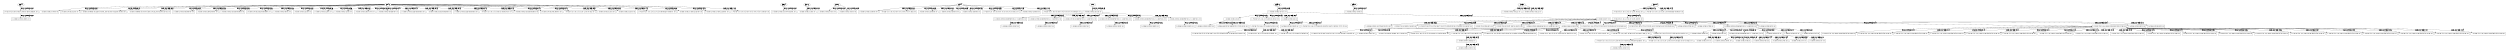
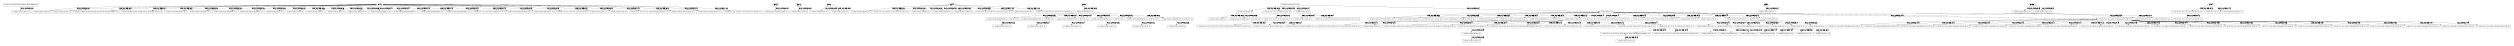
  digraph {
    rankdir=TB
    node [shape=box]
    n1 [label=<<FONT FACE="Courier">C:\\Program Files\\Snow Software\\Inventory\\Agent\\snowagent.exe</FONT>>]
    n2 [label=<<FONT FACE="Courier">C:\\Windows\\System32\\conhost.exe</FONT>>]
-   p6244 [shape=""]
    n4 [label=<<FONT FACE="Courier">C:\\Windows\\System32\\TSTheme.exe</FONT>>]
    p2148 [shape=""]
    n6 [label=<<FONT FACE="Courier">C:\\Windows\\System32\\dllhost.exe</FONT>>]
    n7 [label=<<FONT FACE="Courier">C:\\Windows\\SystemApps\\ShellExperienceHost_cw5n1h2txyewy\\ShellExperienceHost.exe</FONT>>]
    n8 [label=<<FONT FACE="Courier">C:\\Windows\\SystemApps\\Microsoft.Windows.Cortana_cw5n1h2txyewy\\SearchUI.exe</FONT>>]
    n9 [label=<<FONT FACE="Courier">C:\\Windows\\System32\\RuntimeBroker.exe</FONT>>]
    n10 [label=<<FONT FACE="Courier">C:\\Windows\\System32\\RuntimeBroker.exe</FONT>>]
    n11 [label=<<FONT FACE="Courier">C:\\Windows\\System32\\backgroundTaskHost.exe</FONT>>]
    n12 [label=<<FONT FACE="Courier">C:\\Windows\\System32\\backgroundTaskHost.exe</FONT>>]
    n13 [label=<<FONT FACE="Courier">C:\\Windows\\System32\\mobsync.exe</FONT>>]
    n14 [label=<<FONT FACE="Courier">C:\\Windows\\System32\\dllhost.exe</FONT>>]
    n15 [label=<<FONT FACE="Courier">C:\\Windows\\System32\\dllhost.exe</FONT>>]
    n16 [label=<<FONT FACE="Courier">C:\\Windows\\System32\\dllhost.exe</FONT>>]
    n17 [label=<<FONT FACE="Courier">C:\\Windows\\System32\\smartscreen.exe</FONT>>]
    n18 [label=<<FONT FACE="Courier">C:\\Windows\\System32\\RuntimeBroker.exe</FONT>>]
    n19 [label=<<FONT FACE="Courier">C:\\Windows\\System32\\backgroundTaskHost.exe</FONT>>]
    n20 [label=<<FONT FACE="Courier">C:\\Windows\\System32\\backgroundTaskHost.exe</FONT>>]
    n21 [label=<<FONT FACE="Courier">C:\\Windows\\System32\\backgroundTaskHost.exe</FONT>>]
    n22 [label=<<FONT FACE="Courier">C:\\Program Files (x86)\\Citrix\\HDX\\bin\\VdaRedirector.exe</FONT>>]
    n23 [label=<<FONT FACE="Courier">C:\\Windows\\System32\\backgroundTaskHost.exe</FONT>>]
    n24 [label=<<FONT FACE="Courier">C:\\Windows\\System32\\RuntimeBroker.exe</FONT>>]
    n25 [label=<<FONT FACE="Courier">C:\\Program Files (x86)\\Citrix\\ICA Client\\wfcrun32.exe</FONT>>]
    n26 [label=<<FONT FACE="Courier">C:\\Windows\\System32\\dllhost.exe</FONT>>]
    n27 [label=<<FONT FACE="Courier">C:\\Windows\\System32\\dllhost.exe</FONT>>]
    n28 [label=<<FONT FACE="Courier">C:\\Program Files (x86)\\Citrix\\ICA Client\\AuthManager\\AuthManSvr.exe</FONT>>]
    n29 [label=<<FONT FACE="Courier">C:\\Windows\\System32\\CredentialUIBroker.exe</FONT>>]
    n30 [label=<<FONT FACE="Courier">C:\\Windows\\System32\\CredentialUIBroker.exe</FONT>>]
    n31 [label=<<FONT FACE="Courier">C:\\Program Files (x86)\\Microsoft Office\\root\\Office16\\SDXHelper.exe</FONT>>]
    n32 [label=<<FONT FACE="Courier">C:\\Windows\\System32\\SearchProtocolHost.exe</FONT>>]
    n33 [label=p5064 shape=""]
    n34 [label=<<FONT FACE="Courier">C:\\Windows\\System32\\sihost.exe</FONT>>]
    p3776 [shape=""]
    n36 [label=<<FONT FACE="Courier">C:\\Windows\\System32\\svchost.exe</FONT>>]
    p2016 [shape=""]
    n38 [label=<<FONT FACE="Courier">C:\\Windows\\System32\\svchost.exe</FONT>>]
    n39 [label=<<FONT FACE="Courier">C:\\Windows\\System32\\taskhostw.exe</FONT>>]
    p3144 [shape=""]
    n41 [label=<<FONT FACE="Courier">C:\\Program Files (x86)\\Microsoft Office\\root\\Office16\\msoia.exe</FONT>>]
    n42 [label=<<FONT FACE="Courier">C:\\Windows\\System32\\taskhostw.exe</FONT>>]
    n43 [label=<<FONT FACE="Courier">C:\\Windows\\System32\\taskhostw.exe</FONT>>]
    n44 [label=<<FONT FACE="Courier">C:\\Windows\\System32\\taskhostw.exe</FONT>>]
    n45 [label=<<FONT FACE="Courier">C:\\Program Files (x86)\\Microsoft Office\\root\\Office16\\msoia.exe</FONT>>]
    n46 [label=<<FONT FACE="Courier">C:\\Windows\\System32\\taskhostw.exe</FONT>>]
    n47 [label=<<FONT FACE="Courier">C:\\Program Files (x86)\\Microsoft Office\\root\\Office16\\SDXHelper.exe</FONT>>]
    n48 [label=<<FONT FACE="Courier">C:\\Windows\\System32\\gpscript.exe</FONT>>]
    n49 [label=<<FONT FACE="Courier">C:\\Windows\\System32\\WindowsPowerShell\\v1.0\\powershell.exe</FONT>>]
    n50 [label=<<FONT FACE="Courier">C:\\Windows\\System32\\WindowsPowerShell\\v1.0\\powershell.exe</FONT>>]
    n51 [label=<<FONT FACE="Courier">C:\\Windows\\System32\\WindowsPowerShell\\v1.0\\powershell.exe</FONT>>]
    n52 [label=<<FONT FACE="Courier">C:\\Windows\\System32\\WindowsPowerShell\\v1.0\\powershell.exe</FONT>>]
    n53 [label=<<FONT FACE="Courier">C:\\Windows\\System32\\WindowsPowerShell\\v1.0\\powershell.exe</FONT>>]
    n54 [label=<<FONT FACE="Courier">C:\\Windows\\System32\\WindowsPowerShell\\v1.0\\powershell.exe</FONT>>]
    n55 [label=<<FONT FACE="Courier">C:\\Windows\\System32\\conhost.exe</FONT>>]
    n56 [label=<<FONT FACE="Courier">C:\\Windows\\System32\\conhost.exe</FONT>>]
    n57 [label=<<FONT FACE="Courier">C:\\Windows\\System32\\conhost.exe</FONT>>]
    n58 [label=<<FONT FACE="Courier">C:\\Windows\\System32\\conhost.exe</FONT>>]
    n59 [label=<<FONT FACE="Courier">C:\\Windows\\System32\\conhost.exe</FONT>>]
    n60 [label=<<FONT FACE="Courier">C:\\Windows\\System32\\conhost.exe</FONT>>]
    n61 [label=p2072 shape=""]
    n62 [label=<<FONT FACE="Courier">C:\\Windows\\System32\\userinit.exe</FONT>>]
    n63 [label=<<FONT FACE="Courier">C:\\Windows\\System32\\cmd.exe</FONT>>]
    n64 [label=<<FONT FACE="Courier">C:\\Program Files (x86)\\Citrix\\HDX\\bin\\cmstart.exe</FONT>>]
    n65 [label=<<FONT FACE="Courier">C:\\Windows\\System32\\cmd.exe</FONT>>]
    n66 [label=<<FONT FACE="Courier">C:\\Windows\\explorer.exe</FONT>>]
    n67 [label=<<FONT FACE="Courier">C:\\Windows\\System32\\conhost.exe</FONT>>]
    n68 [label=<<FONT FACE="Courier">C:\\Windows\\application compatibility scripts\\acregl.exe</FONT>>]
    n69 [label=<<FONT FACE="Courier">C:\\Program Files (x86)\\Citrix\\HDX\\bin\\WfShell.exe</FONT>>]
    n70 [label=<<FONT FACE="Courier">C:\\Windows\\System32\\conhost.exe</FONT>>]
    n71 [label=<<FONT FACE="Courier">C:\\Program Files (x86)\\Citrix\\HDX\\bin\\Connection Quality Indicator\\Citrix.CQI.exe</FONT>>]
    n72 [label=<<FONT FACE="Courier">C:\\Windows\\System32\\SecurityHealthSystray.exe</FONT>>]
    n73 [label=<<FONT FACE="Courier">C:\\Program Files\\Greenshot\\Greenshot.exe</FONT>>]
    n74 [label=<<FONT FACE="Courier">C:\\Program Files\\Citrix\\Virtual Smart Card\\Citrix.Authentication.VirtualSmartcard.Launcher.exe</FONT>>]
    n75 [label=<<FONT FACE="Courier">C:\\Program Files\\PDF24\\pdf24.exe</FONT>>]
    n76 [label=<<FONT FACE="Courier">C:\\Program Files\\Microsoft OneDrive\\OneDrive.exe</FONT>>]
    n77 [label=<<FONT FACE="Courier">C:\\Windows\\System32\\WindowsPowerShell\\v1.0\\powershell.exe</FONT>>]
    n78 [label=<<FONT FACE="Courier">C:\\Windows\\SysWOW64\\runonce.exe</FONT>>]
    n79 [label=<<FONT FACE="Courier">C:\\Program Files (x86)\\Citrix\\ICA Client\\SelfServicePlugin\\SelfServicePlugin.exe</FONT>>]
    n80 [label=<<FONT FACE="Courier">C:\\Program Files (x86)\\Citrix\\ICA Client\\SelfServicePlugin\\SelfServicePlugin.exe</FONT>>]
    n81 [label=<<FONT FACE="Courier">C:\\Windows\\System32\\ctfmon.exe</FONT>>]
    n82 [label=<<FONT FACE="Courier">C:\\Windows\\System32\\ctfmon.exe</FONT>>]
    n83 [label=<<FONT FACE="Courier">C:\\Windows\\System32\\WindowsPowerShell\\v1.0\\powershell.exe</FONT>>]
    n84 [label=<<FONT FACE="Courier">C:\\Windows\\System32\\mstsc.exe</FONT>>]
    n85 [label=<<FONT FACE="Courier">C:\\Program Files (x86)\\Google\\Chrome\\Application\\chrome.exe</FONT>>]
    n86 [label=<<FONT FACE="Courier">C:\\Windows\\System32\\mstsc.exe</FONT>>]
    n87 [label=<<FONT FACE="Courier">C:\\Windows\\System32\\mstsc.exe</FONT>>]
-   p38976 [shape=""]
    n89 [label=<<FONT FACE="Courier">C:\\Program Files\\Citrix\\Virtual Smart Card\\Citrix.Authentication.VirtualSmartcard.Launcher.exe</FONT>>]
    n90 [label=<<FONT FACE="Courier">C:\\Program Files (x86)\\Citrix\\HDX\\bin\\CtxMtHost.exe</FONT>>]
    n91 [label=<<FONT FACE="Courier">C:\\Program Files (x86)\\Citrix\\HDX\\bin\\CtxMtHost.exe</FONT>>]
    n92 [label=<<FONT FACE="Courier">C:\\Program Files\\Microsoft OneDrive\\22.227.1030.0001\\Microsoft.SharePoint.exe</FONT>>]
    n93 [label=<<FONT FACE="Courier">C:\\Windows\\System32\\conhost.exe</FONT>>]
    n94 [label=<<FONT FACE="Courier">C:\\Program Files\\KeePass Password Safe 2\\KeePass.exe</FONT>>]
    n95 [label=<<FONT FACE="Courier">C:\\Program Files (x86)\\Citrix\\Citrix WorkSpace 2210\\InstallHelper.exe</FONT>>]
    n96 [label=<<FONT FACE="Courier">C:\\Program Files (x86)\\IBM\\Client Access\\cwbsvstr.exe</FONT>>]
    n97 [label=<<FONT FACE="Courier">C:\\Program Files (x86)\\Alcatel-Lucent Enterprise\\IP Desktop Softphone\\IpDesktopSoftphone.exe</FONT>>]
    n98 [label=<<FONT FACE="Courier">C:\\Program Files (x86)\\Citrix\\ICA Client\\Receiver\\AnalyticsSrv.exe</FONT>>]
    n99 [label=<<FONT FACE="Courier">C:\\Program Files (x86)\\Citrix\\ICA Client\\concentr.exe</FONT>>]
    n100 [label=<<FONT FACE="Courier">C:\\Program Files (x86)\\Foxit Software\\Foxit PDF Reader\\reader_sl.exe</FONT>>]
    n101 [label=<<FONT FACE="Courier">C:\\Program Files (x86)\\Citrix\\ICA Client\\Receiver\\Receiver.exe</FONT>>]
    n102 [label=<<FONT FACE="Courier">C:\\Windows\\System32\\conhost.exe</FONT>>]
    n103 [label=<<FONT FACE="Courier">C:\\Windows\\System32\\net.exe</FONT>>]
    n104 [label=<<FONT FACE="Courier">C:\\Windows\\System32\\WindowsPowerShell\\v1.0\\powershell_ise.exe</FONT>>]
    n105 [label=<<FONT FACE="Courier">C:\\Windows\\System32\\net.exe</FONT>>]
    n106 [label=<<FONT FACE="Courier">C:\\Windows\\System32\\net.exe</FONT>>]
    n107 [label=<<FONT FACE="Courier">C:\\Windows\\System32\\nltest.exe</FONT>>]
    n108 [label=<<FONT FACE="Courier">C:\\Program Files (x86)\\Google\\Chrome\\Application\\chrome.exe</FONT>>]
    n109 [label=<<FONT FACE="Courier">C:\\Program Files (x86)\\Google\\Chrome\\Application\\chrome.exe</FONT>>]
    n110 [label=<<FONT FACE="Courier">C:\\Program Files (x86)\\Google\\Chrome\\Application\\chrome.exe</FONT>>]
    n111 [label=<<FONT FACE="Courier">C:\\Program Files (x86)\\Google\\Chrome\\Application\\chrome.exe</FONT>>]
    n112 [label=<<FONT FACE="Courier">C:\\Program Files (x86)\\Google\\Chrome\\Application\\chrome.exe</FONT>>]
    n113 [label=<<FONT FACE="Courier">C:\\Program Files (x86)\\Google\\Chrome\\Application\\chrome.exe</FONT>>]
    n114 [label=<<FONT FACE="Courier">C:\\Program Files (x86)\\Google\\Chrome\\Application\\chrome.exe</FONT>>]
    n115 [label=<<FONT FACE="Courier">C:\\Program Files (x86)\\Google\\Chrome\\Application\\chrome.exe</FONT>>]
    n116 [label=<<FONT FACE="Courier">C:\\Program Files (x86)\\Google\\Chrome\\Application\\chrome.exe</FONT>>]
    n117 [label=<<FONT FACE="Courier">C:\\Program Files (x86)\\Google\\Chrome\\Application\\chrome.exe</FONT>>]
    n118 [label=<<FONT FACE="Courier">C:\\Program Files (x86)\\Google\\Chrome\\Application\\chrome.exe</FONT>>]
    n119 [label=<<FONT FACE="Courier">C:\\Program Files (x86)\\Google\\Chrome\\Application\\chrome.exe</FONT>>]
    n120 [label=<<FONT FACE="Courier">C:\\Program Files (x86)\\Google\\Chrome\\Application\\chrome.exe</FONT>>]
    n121 [label=<<FONT FACE="Courier">C:\\Program Files (x86)\\Google\\Chrome\\Application\\chrome.exe</FONT>>]
    n122 [label=<<FONT FACE="Courier">C:\\Program Files (x86)\\Google\\Chrome\\Application\\chrome.exe</FONT>>]
    n123 [label=<<FONT FACE="Courier">C:\\Program Files (x86)\\Google\\Chrome\\Application\\chrome.exe</FONT>>]
    n124 [label=<<FONT FACE="Courier">C:\\Program Files (x86)\\Google\\Chrome\\Application\\chrome.exe</FONT>>]
    n125 [label=<<FONT FACE="Courier">C:\\Program Files (x86)\\Google\\Chrome\\Application\\chrome.exe</FONT>>]
    n126 [label=<<FONT FACE="Courier">C:\\Program Files (x86)\\Google\\Chrome\\Application\\chrome.exe</FONT>>]
    n127 [label=<<FONT FACE="Courier">C:\\Windows\\SysWOW64\\cwbunplp.exe</FONT>>]
    n128 [label=<<FONT FACE="Courier">C:\\Windows\\System32\\conhost.exe</FONT>>]
    n129 [label=<<FONT FACE="Courier">C:\\Program Files (x86)\\Citrix\\ICA Client\\Receiver\\FeatureFlag\\CWAFeatureFlagUpdater.exe</FONT>>]
    n130 [label=<<FONT FACE="Courier">C:\\Program Files (x86)\\Citrix\\ICA Client\\SelfServicePlugin\\SelfServicePlugin.exe</FONT>>]
    n131 [label=<<FONT FACE="Courier">C:\\Windows\\System32\\conhost.exe</FONT>>]
    n132 [label=<<FONT FACE="Courier">C:\\Windows\\System32\\net1.exe</FONT>>]
    n133 [label=<<FONT FACE="Courier">C:\\Windows\\System32\\conhost.exe</FONT>>]
    n134 [label=<<FONT FACE="Courier">C:\\Windows\\System32\\PING.EXE</FONT>>]
    n135 [label=<<FONT FACE="Courier">C:\\Windows\\System32\\PING.EXE</FONT>>]
    n136 [label=<<FONT FACE="Courier">C:\\Windows\\System32\\PING.EXE</FONT>>]
    n137 [label=<<FONT FACE="Courier">C:\\Windows\\System32\\net1.exe</FONT>>]
    n138 [label=<<FONT FACE="Courier">C:\\Windows\\System32\\net1.exe</FONT>>]
    n139 [label=<<FONT FACE="Courier">C:\\Windows\\System32\\ctfmon.exe</FONT>>]
    p8920 [shape=""]
    n141 [label=<<FONT FACE="Courier">C:\\Windows\\System32\\rundll32.exe</FONT>>]
    p30252 [shape=""]
    n143 [label=<<FONT FACE="Courier">C:\\Windows\\System32\\rundll32.exe</FONT>>]
    n144 [label=<<FONT FACE="Courier">C:\\Program Files (x86)\\Citrix\\ICA Client\\wfcrun32.exe</FONT>>]
    n145 [label=<<FONT FACE="Courier">C:\\Program Files (x86)\\Citrix\\ICA Client\\concentr.exe</FONT>>]
    p31004 [shape=""]
    n147 [label=<<FONT FACE="Courier">C:\\Program Files (x86)\\Citrix\\ICA Client\\AuthManager\\AuthManSvr.exe</FONT>>]
    n1 -> n2 [label="2022-12-07T23:02:22"]
-   p6244 -> n1 [label="2022-12-07T23:02:22"]
    p2148 -> n4 [label="2022-12-07T23:02:22"]
    p2148 -> n6 [label="2022-12-07T23:02:27"]
    p2148 -> n7 [label="2022-12-07T23:02:27"]
    p2148 -> n8 [label="2022-12-07T23:02:27"]
    p2148 -> n9 [label="2022-12-07T23:02:28"]
    p2148 -> n10 [label="2022-12-07T23:02:28"]
    p2148 -> n11 [label="2022-12-07T23:02:28"]
    p2148 -> n12 [label="2022-12-07T23:02:28"]
    p2148 -> n13 [label="2022-12-07T23:02:31"]
    p2148 -> n14 [label="2022-12-07T23:02:36"]
    p2148 -> n15 [label="2022-12-07T23:02:36"]
    p2148 -> n16 [label="2022-12-07T23:02:37"]
    p2148 -> n17 [label="2022-12-07T23:02:38"]
    p2148 -> n18 [label="2022-12-07T23:02:40"]
    p2148 -> n19 [label="2022-12-07T23:02:42"]
    p2148 -> n20 [label="2022-12-07T23:02:43"]
    p2148 -> n21 [label="2022-12-07T23:02:43"]
    p2148 -> n22 [label="2022-12-07T23:02:43"]
    p2148 -> n23 [label="2022-12-07T23:02:43"]
    p2148 -> n24 [label="2022-12-07T23:02:43"]
    p2148 -> n25 [label="2022-12-07T23:02:46"]
    p2148 -> n26 [label="2022-12-07T23:02:51"]
    p2148 -> n27 [label="2022-12-07T23:03:23"]
    p2148 -> n28 [label="2022-12-07T23:07:45"]
    p2148 -> n29 [label="2022-12-07T23:08:18"]
    p2148 -> n30 [label="2022-12-07T23:15:13"]
    p2148 -> n31 [label="2022-12-07T23:17:23"]
    n33 -> n32 [label="2022-12-07T23:02:22"]
    p3776 -> n34 [label="2022-12-07T23:02:22"]
    p2016 -> n36 [label="2022-12-07T23:02:22"]
    p2016 -> n38 [label="2022-12-07T23:02:22"]
    p3144 -> n39 [label="2022-12-07T23:02:22"]
    p3144 -> n41 [label="2022-12-07T23:02:22"]
    p3144 -> n42 [label="2022-12-07T23:02:22"]
    p3144 -> n43 [label="2022-12-07T23:02:23"]
    p3144 -> n44 [label="2022-12-07T23:02:36"]
    p3144 -> n45 [label="2022-12-07T23:03:35"]
    p3144 -> n46 [label="2022-12-07T23:17:23"]
    p3144 -> n47 [label="2022-12-07T23:17:23"]
    n48 -> n49 [label="2022-12-07T23:02:23"]
    n48 -> n50 [label="2022-12-07T23:02:24"]
    n48 -> n51 [label="2022-12-07T23:02:24"]
    n48 -> n52 [label="2022-12-07T23:02:25"]
    n48 -> n53 [label="2022-12-07T23:02:26"]
    n48 -> n54 [label="2022-12-07T23:02:26"]
    n49 -> n55 [label="2022-12-07T23:02:23"]
    n50 -> n56 [label="2022-12-07T23:02:24"]
    n51 -> n57 [label="2022-12-07T23:02:24"]
    n52 -> n58 [label="2022-12-07T23:02:25"]
    n53 -> n59 [label="2022-12-07T23:02:26"]
    n54 -> n60 [label="2022-12-07T23:02:26"]
    n61 -> n48 [label="2022-12-07T23:02:23"]
    n62 -> n63 [label="2022-12-07T23:02:23"]
    n62 -> n64 [label="2022-12-07T23:02:23"]
    n62 -> n65 [label="2022-12-07T23:02:24"]
    n62 -> n66 [label="2022-12-07T23:02:24"]
    n63 -> n67 [label="2022-12-07T23:02:23"]
    n63 -> n68 [label="2022-12-07T23:02:23"]
    n64 -> n69 [label="2022-12-07T23:02:23"]
    n65 -> n70 [label="2022-12-07T23:02:24"]
    n65 -> n71 [label="2022-12-07T23:02:24"]
    n66 -> n72 [label="2022-12-07T23:02:38"]
    n66 -> n73 [label="2022-12-07T23:02:39"]
    n66 -> n74 [label="2022-12-07T23:02:39"]
    n66 -> n75 [label="2022-12-07T23:02:40"]
    n66 -> n76 [label="2022-12-07T23:02:40"]
    n66 -> n77 [label="2022-12-07T23:02:43"]
    n66 -> n78 [label="2022-12-07T23:02:44"]
    n66 -> n79 [label="2022-12-07T23:02:44"]
    n66 -> n80 [label="2022-12-07T23:02:45"]
    n66 -> n81 [label="2022-12-07T23:02:45"]
    n66 -> n82 [label="2022-12-07T23:02:46"]
    n66 -> n83 [label="2022-12-07T23:02:49"]
    n66 -> n84 [label="2022-12-07T23:08:15"]
    n66 -> n85 [label="2022-12-07T23:10:40"]
    n66 -> n86 [label="2022-12-07T23:15:04"]
    n66 -> n87 [label="2022-12-07T23:15:12"]
    n69 -> n89 [label="2022-12-07T23:02:24"]
    n69 -> n90 [label="2022-12-07T23:02:24"]
    n69 -> n91 [label="2022-12-07T23:02:24"]
    n76 -> n92 [label="2022-12-07T23:02:41"]
    n77 -> n93 [label="2022-12-07T23:02:43"]
    n78 -> n94 [label="2022-12-07T23:02:44"]
    n78 -> n95 [label="2022-12-07T23:02:44"]
    n78 -> n96 [label="2022-12-07T23:02:44"]
    n78 -> n97 [label="2022-12-07T23:02:45"]
    n78 -> n98 [label="2022-12-07T23:02:45"]
    n78 -> n99 [label="2022-12-07T23:02:45"]
    n78 -> n100 [label="2022-12-07T23:02:46"]
    n79 -> n101 [label="2022-12-07T23:02:44"]
    n83 -> n102 [label="2022-12-07T23:02:49"]
    n83 -> n103 [label="2022-12-07T23:03:10"]
    n83 -> n104 [label="2022-12-07T23:03:18"]
    n83 -> n105 [label="2022-12-07T23:05:31"]
    n83 -> n106 [label="2022-12-07T23:06:10"]
    n83 -> n107 [label="2022-12-07T23:06:31"]
    n85 -> n108 [label="2022-12-07T23:10:40"]
    n85 -> n109 [label="2022-12-07T23:10:41"]
    n85 -> n110 [label="2022-12-07T23:10:41"]
    n85 -> n111 [label="2022-12-07T23:10:41"]
    n85 -> n112 [label="2022-12-07T23:10:41"]
    n85 -> n113 [label="2022-12-07T23:10:41"]
    n85 -> n114 [label="2022-12-07T23:10:42"]
    n85 -> n115 [label="2022-12-07T23:10:45"]
    n85 -> n116 [label="2022-12-07T23:10:45"]
    n85 -> n117 [label="2022-12-07T23:10:45"]
    n85 -> n118 [label="2022-12-07T23:10:49"]
    n85 -> n119 [label="2022-12-07T23:10:55"]
    n85 -> n120 [label="2022-12-07T23:10:56"]
    n85 -> n121 [label="2022-12-07T23:10:56"]
    n85 -> n122 [label="2022-12-07T23:10:57"]
    n85 -> n123 [label="2022-12-07T23:10:57"]
    n85 -> n124 [label="2022-12-07T23:10:58"]
    n85 -> n125 [label="2022-12-07T23:11:01"]
    n85 -> n126 [label="2022-12-07T23:11:09"]
-   p38976 -> n62 [label="2022-12-07T23:02:23"]
    n96 -> n127 [label="2022-12-07T23:02:45"]
    n101 -> n129 [label="2022-12-07T23:02:45"]
    n101 -> n130 [label="2022-12-07T23:02:45"]
    n103 -> n132 [label="2022-12-07T23:03:10"]
    n104 -> n133 [label="2022-12-07T23:07:22"]
    n104 -> n134 [label="2022-12-07T23:07:22"]
    n104 -> n135 [label="2022-12-07T23:07:49"]
    n104 -> n136 [label="2022-12-07T23:07:59"]
    n105 -> n137 [label="2022-12-07T23:05:31"]
    n106 -> n138 [label="2022-12-07T23:06:10"]
    n127 -> n128 [label="2022-12-07T23:02:45"]
    n129 -> n131 [label="2022-12-07T23:02:45"]
    p8920 -> n139 [label="2022-12-07T23:02:24"]
    p30252 -> n141 [label="2022-12-07T23:02:25"]
    p30252 -> n143 [label="2022-12-07T23:02:57"]
    n144 -> n145 [label="2022-12-07T23:02:46"]
    p31004 -> n144 [label="2022-12-07T23:02:46"]
    p31004 -> n147 [label="2022-12-07T23:07:45"]
  }
